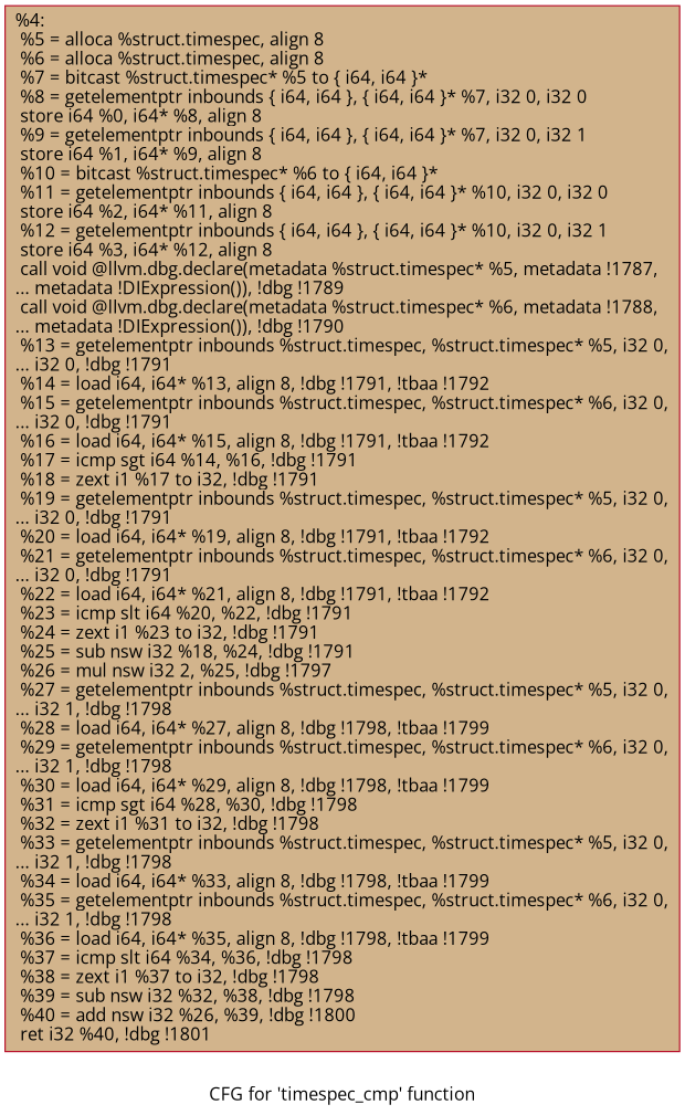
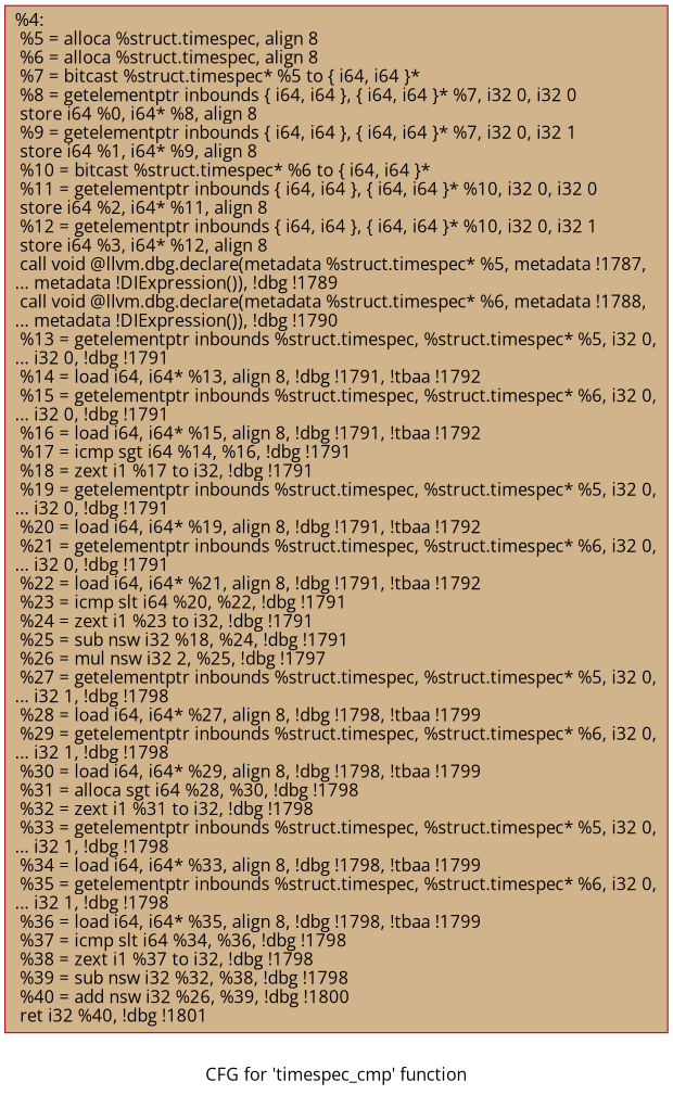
  digraph {
    label="CFG for 'timespec_cmp' function"
    rankdir=LR
    fontname="Open Sans"
-   n1 [color="#b70d28ff" fillcolor=tan label="{%4:\l  %5 = alloca %struct.timespec, align 8\l  %6 = alloca %struct.timespec, align 8\l  %7 = bitcast %struct.timespec* %5 to \{ i64, i64 \}*\l  %8 = getelementptr inbounds \{ i64, i64 \}, \{ i64, i64 \}* %7, i32 0, i32 0\l  store i64 %0, i64* %8, align 8\l  %9 = getelementptr inbounds \{ i64, i64 \}, \{ i64, i64 \}* %7, i32 0, i32 1\l  store i64 %1, i64* %9, align 8\l  %10 = bitcast %struct.timespec* %6 to \{ i64, i64 \}*\l  %11 = getelementptr inbounds \{ i64, i64 \}, \{ i64, i64 \}* %10, i32 0, i32 0\l  store i64 %2, i64* %11, align 8\l  %12 = getelementptr inbounds \{ i64, i64 \}, \{ i64, i64 \}* %10, i32 0, i32 1\l  store i64 %3, i64* %12, align 8\l  call void @llvm.dbg.declare(metadata %struct.timespec* %5, metadata !1787,\l... metadata !DIExpression()), !dbg !1789\l  call void @llvm.dbg.declare(metadata %struct.timespec* %6, metadata !1788,\l... metadata !DIExpression()), !dbg !1790\l  %13 = getelementptr inbounds %struct.timespec, %struct.timespec* %5, i32 0,\l... i32 0, !dbg !1791\l  %14 = load i64, i64* %13, align 8, !dbg !1791, !tbaa !1792\l  %15 = getelementptr inbounds %struct.timespec, %struct.timespec* %6, i32 0,\l... i32 0, !dbg !1791\l  %16 = load i64, i64* %15, align 8, !dbg !1791, !tbaa !1792\l  %17 = icmp sgt i64 %14, %16, !dbg !1791\l  %18 = zext i1 %17 to i32, !dbg !1791\l  %19 = getelementptr inbounds %struct.timespec, %struct.timespec* %5, i32 0,\l... i32 0, !dbg !1791\l  %20 = load i64, i64* %19, align 8, !dbg !1791, !tbaa !1792\l  %21 = getelementptr inbounds %struct.timespec, %struct.timespec* %6, i32 0,\l... i32 0, !dbg !1791\l  %22 = load i64, i64* %21, align 8, !dbg !1791, !tbaa !1792\l  %23 = icmp slt i64 %20, %22, !dbg !1791\l  %24 = zext i1 %23 to i32, !dbg !1791\l  %25 = sub nsw i32 %18, %24, !dbg !1791\l  %26 = mul nsw i32 2, %25, !dbg !1797\l  %27 = getelementptr inbounds %struct.timespec, %struct.timespec* %5, i32 0,\l... i32 1, !dbg !1798\l  %28 = load i64, i64* %27, align 8, !dbg !1798, !tbaa !1799\l  %29 = getelementptr inbounds %struct.timespec, %struct.timespec* %6, i32 0,\l... i32 1, !dbg !1798\l  %30 = load i64, i64* %29, align 8, !dbg !1798, !tbaa !1799\l  %31 = icmp sgt i64 %28, %30, !dbg !1798\l  %32 = zext i1 %31 to i32, !dbg !1798\l  %33 = getelementptr inbounds %struct.timespec, %struct.timespec* %5, i32 0,\l... i32 1, !dbg !1798\l  %34 = load i64, i64* %33, align 8, !dbg !1798, !tbaa !1799\l  %35 = getelementptr inbounds %struct.timespec, %struct.timespec* %6, i32 0,\l... i32 1, !dbg !1798\l  %36 = load i64, i64* %35, align 8, !dbg !1798, !tbaa !1799\l  %37 = icmp slt i64 %34, %36, !dbg !1798\l  %38 = zext i1 %37 to i32, !dbg !1798\l  %39 = sub nsw i32 %32, %38, !dbg !1798\l  %40 = add nsw i32 %26, %39, !dbg !1800\l  ret i32 %40, !dbg !1801\l}" shape=record style=filled fontname="Open Sans"]
+   n1 [color="#b70d28ff" fillcolor=tan label="{%4:\l  %5 = alloca %struct.timespec, align 8\l  %6 = alloca %struct.timespec, align 8\l  %7 = bitcast %struct.timespec* %5 to \{ i64, i64 \}*\l  %8 = getelementptr inbounds \{ i64, i64 \}, \{ i64, i64 \}* %7, i32 0, i32 0\l  store i64 %0, i64* %8, align 8\l  %9 = getelementptr inbounds \{ i64, i64 \}, \{ i64, i64 \}* %7, i32 0, i32 1\l  store i64 %1, i64* %9, align 8\l  %10 = bitcast %struct.timespec* %6 to \{ i64, i64 \}*\l  %11 = getelementptr inbounds \{ i64, i64 \}, \{ i64, i64 \}* %10, i32 0, i32 0\l  store i64 %2, i64* %11, align 8\l  %12 = getelementptr inbounds \{ i64, i64 \}, \{ i64, i64 \}* %10, i32 0, i32 1\l  store i64 %3, i64* %12, align 8\l  call void @llvm.dbg.declare(metadata %struct.timespec* %5, metadata !1787,\l... metadata !DIExpression()), !dbg !1789\l  call void @llvm.dbg.declare(metadata %struct.timespec* %6, metadata !1788,\l... metadata !DIExpression()), !dbg !1790\l  %13 = getelementptr inbounds %struct.timespec, %struct.timespec* %5, i32 0,\l... i32 0, !dbg !1791\l  %14 = load i64, i64* %13, align 8, !dbg !1791, !tbaa !1792\l  %15 = getelementptr inbounds %struct.timespec, %struct.timespec* %6, i32 0,\l... i32 0, !dbg !1791\l  %16 = load i64, i64* %15, align 8, !dbg !1791, !tbaa !1792\l  %17 = icmp sgt i64 %14, %16, !dbg !1791\l  %18 = zext i1 %17 to i32, !dbg !1791\l  %19 = getelementptr inbounds %struct.timespec, %struct.timespec* %5, i32 0,\l... i32 0, !dbg !1791\l  %20 = load i64, i64* %19, align 8, !dbg !1791, !tbaa !1792\l  %21 = getelementptr inbounds %struct.timespec, %struct.timespec* %6, i32 0,\l... i32 0, !dbg !1791\l  %22 = load i64, i64* %21, align 8, !dbg !1791, !tbaa !1792\l  %23 = icmp slt i64 %20, %22, !dbg !1791\l  %24 = zext i1 %23 to i32, !dbg !1791\l  %25 = sub nsw i32 %18, %24, !dbg !1791\l  %26 = mul nsw i32 2, %25, !dbg !1797\l  %27 = getelementptr inbounds %struct.timespec, %struct.timespec* %5, i32 0,\l... i32 1, !dbg !1798\l  %28 = load i64, i64* %27, align 8, !dbg !1798, !tbaa !1799\l  %29 = getelementptr inbounds %struct.timespec, %struct.timespec* %6, i32 0,\l... i32 1, !dbg !1798\l  %30 = load i64, i64* %29, align 8, !dbg !1798, !tbaa !1799\l  %31 = alloca sgt i64 %28, %30, !dbg !1798\l  %32 = zext i1 %31 to i32, !dbg !1798\l  %33 = getelementptr inbounds %struct.timespec, %struct.timespec* %5, i32 0,\l... i32 1, !dbg !1798\l  %34 = load i64, i64* %33, align 8, !dbg !1798, !tbaa !1799\l  %35 = getelementptr inbounds %struct.timespec, %struct.timespec* %6, i32 0,\l... i32 1, !dbg !1798\l  %36 = load i64, i64* %35, align 8, !dbg !1798, !tbaa !1799\l  %37 = icmp slt i64 %34, %36, !dbg !1798\l  %38 = zext i1 %37 to i32, !dbg !1798\l  %39 = sub nsw i32 %32, %38, !dbg !1798\l  %40 = add nsw i32 %26, %39, !dbg !1800\l  ret i32 %40, !dbg !1801\l}" shape=record style=filled fontname="Open Sans"]
  }
